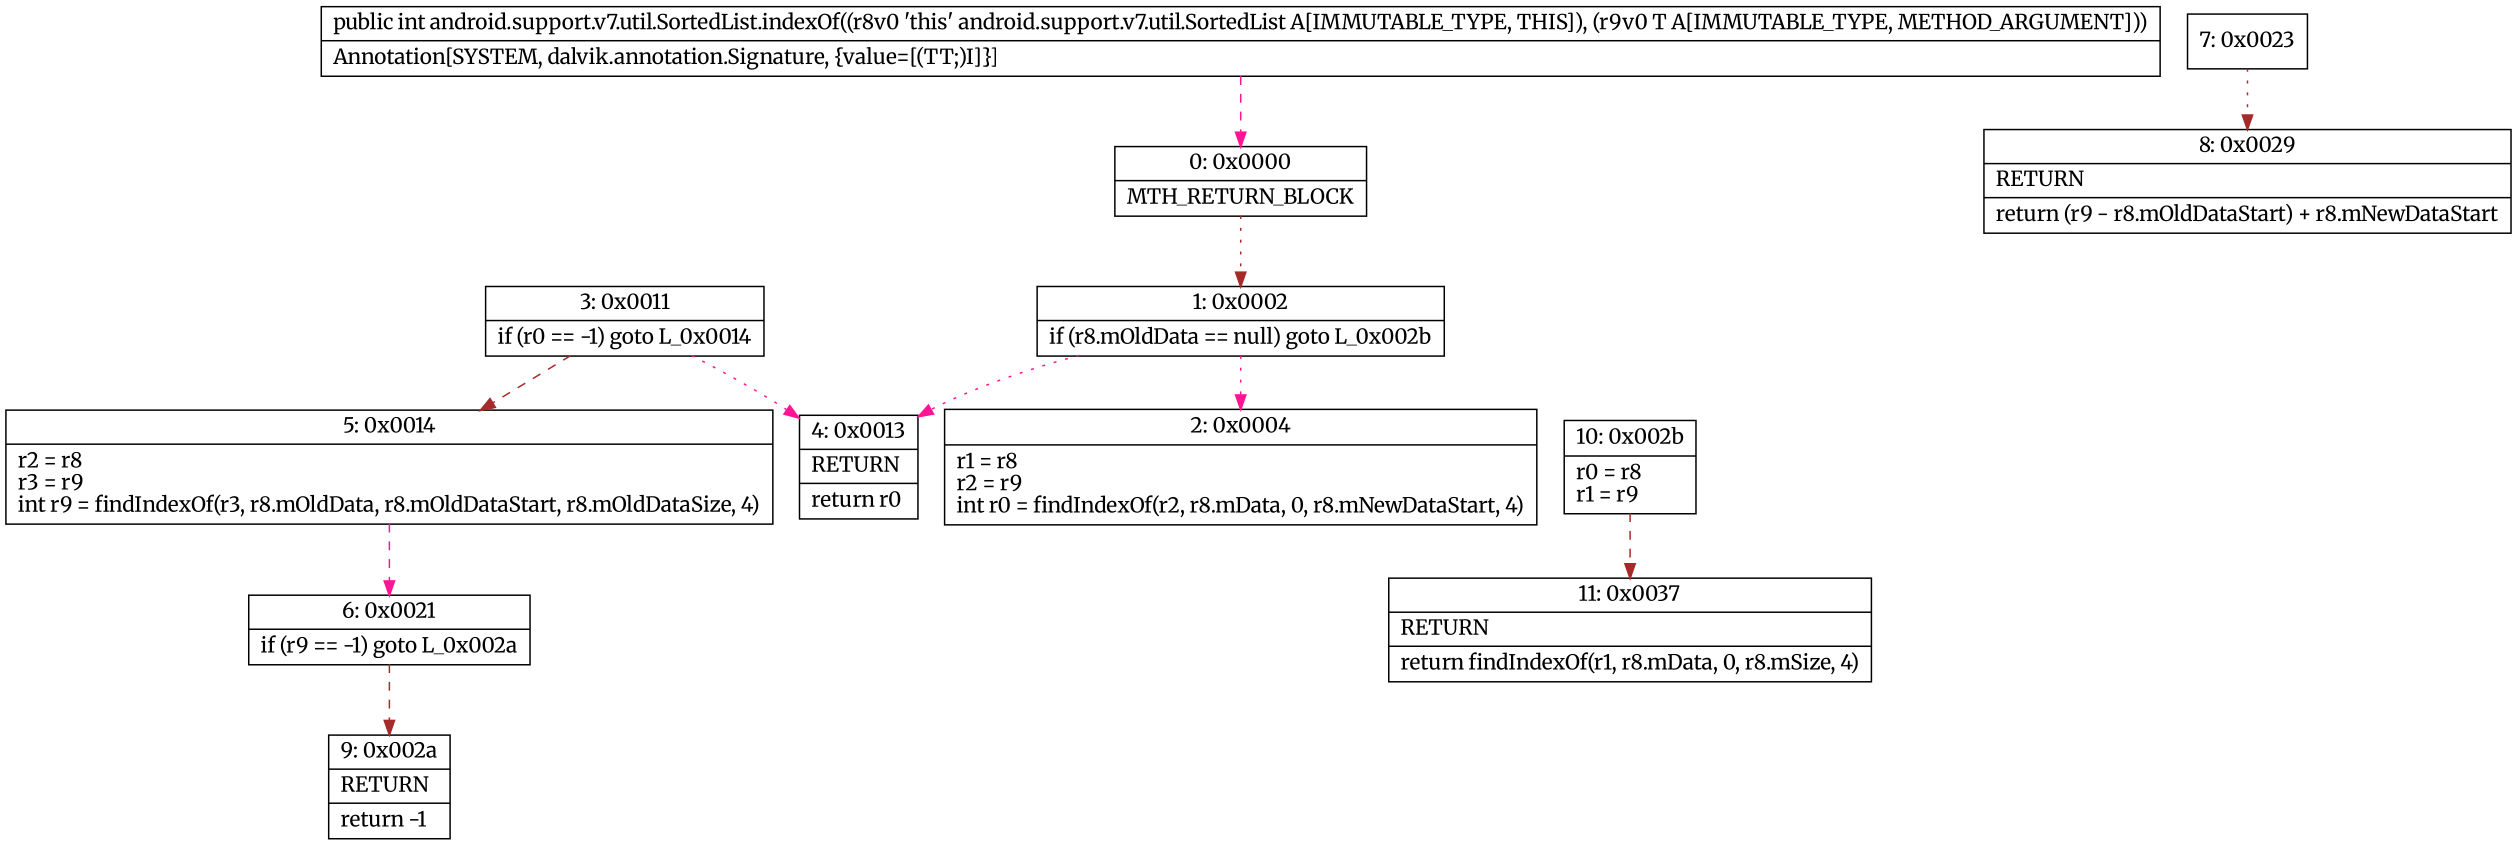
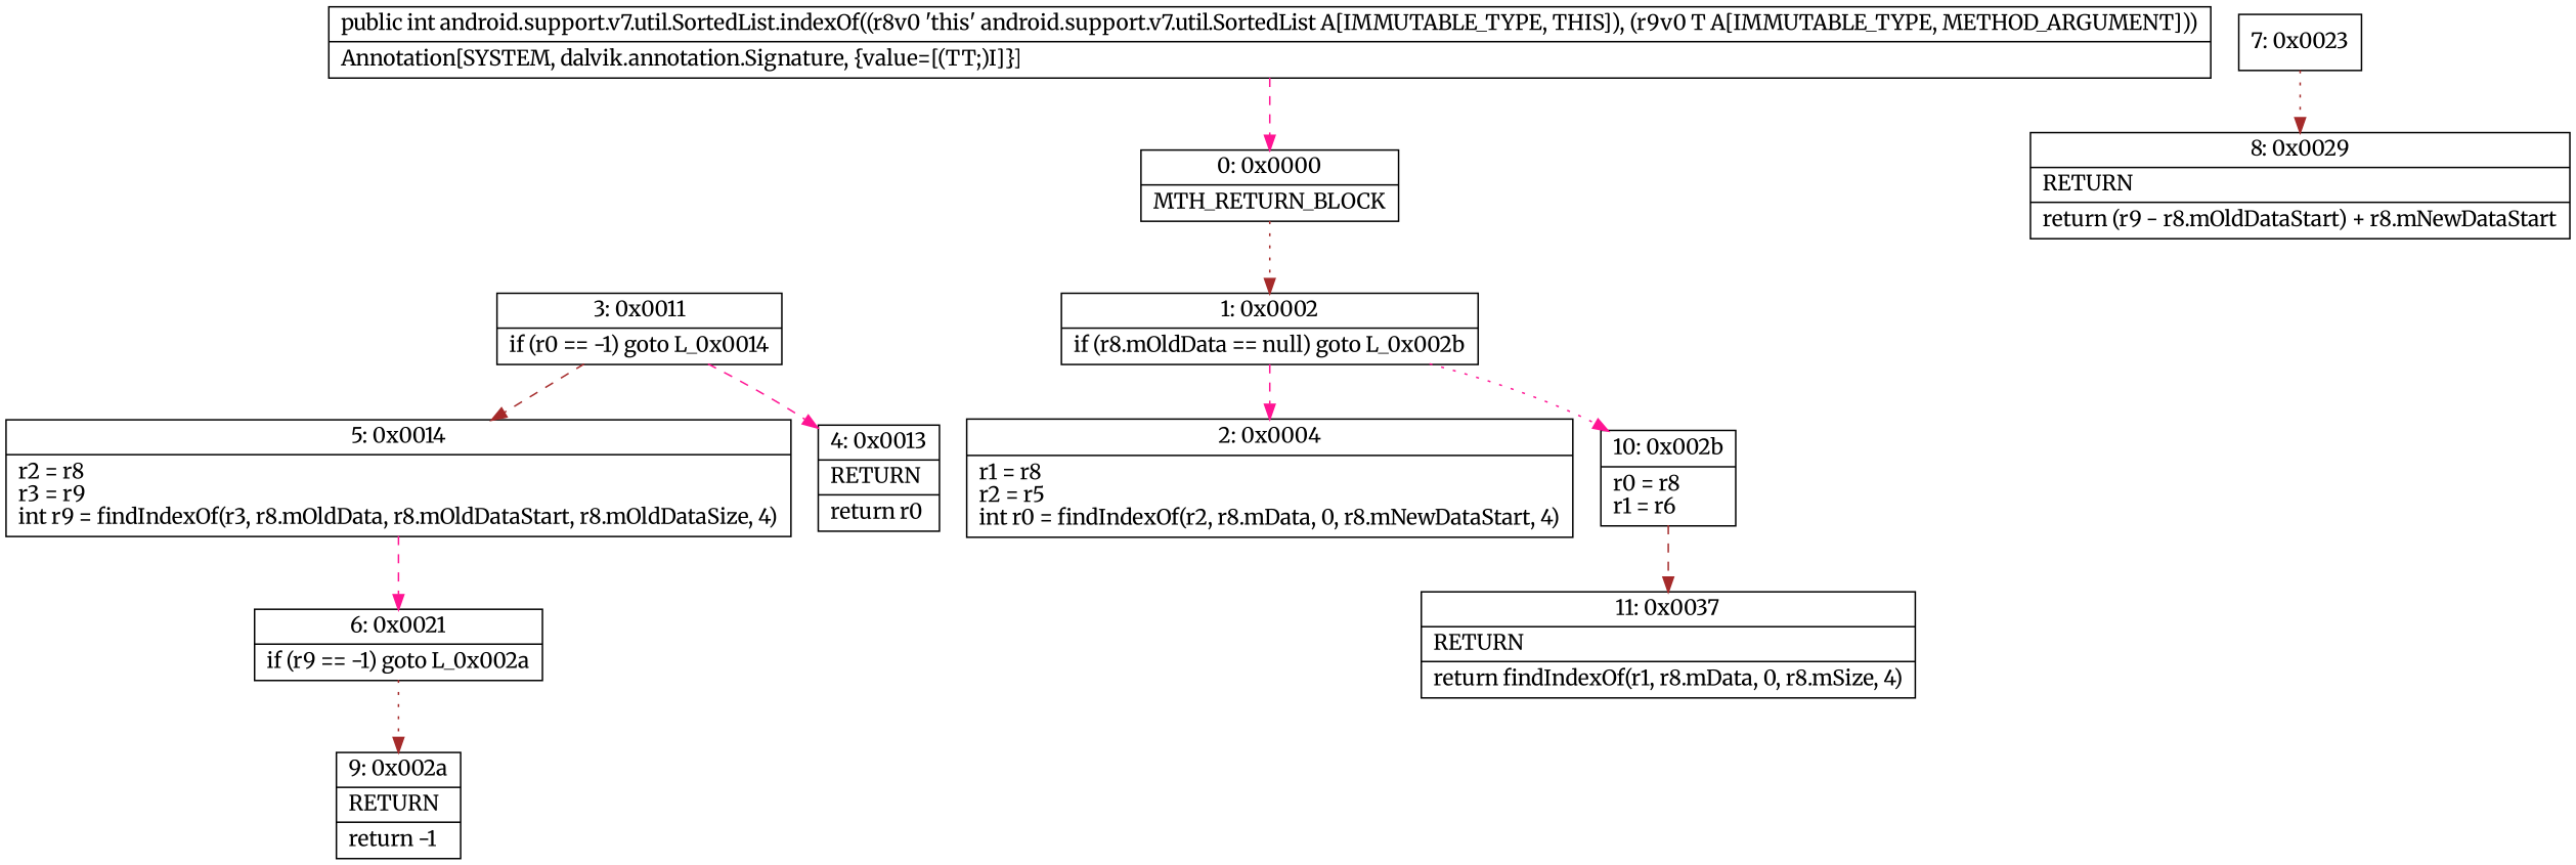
  digraph {
    fontname=Merriweather
    node [fontname=Merriweather shape=record]
    edge [color=brown fontname=Merriweather style=dotted]
    n1 [label="{0\:\ 0x0000|MTH_RETURN_BLOCK\l}"]
    n2 [label="{1\:\ 0x0002|if (r8.mOldData == null) goto L_0x002b\l}"]
-   n3 [label="{2\:\ 0x0004|r1 = r8\lr2 = r9\lint r0 = findIndexOf(r2, r8.mData, 0, r8.mNewDataStart, 4)\l}"]
-   n4 [label="{10\:\ 0x002b|r0 = r8\lr1 = r9\l}"]
+   n3 [label="{2\:\ 0x0004|r1 = r8\lr2 = r5\lint r0 = findIndexOf(r2, r8.mData, 0, r8.mNewDataStart, 4)\l}"]
+   n4 [label="{10\:\ 0x002b|r0 = r8\lr1 = r6\l}"]
    n5 [label="{11\:\ 0x0037|RETURN\l|return findIndexOf(r1, r8.mData, 0, r8.mSize, 4)\l}"]
    n6 [label="{3\:\ 0x0011|if (r0 == \-1) goto L_0x0014\l}"]
    n7 [label="{4\:\ 0x0013|RETURN\l|return r0\l}"]
    n8 [label="{5\:\ 0x0014|r2 = r8\lr3 = r9\lint r9 = findIndexOf(r3, r8.mOldData, r8.mOldDataStart, r8.mOldDataSize, 4)\l}"]
    n9 [label="{6\:\ 0x0021|if (r9 == \-1) goto L_0x002a\l}"]
    n10 [label="{9\:\ 0x002a|RETURN\l|return \-1\l}"]
    n11 [label="{7\:\ 0x0023}"]
    n12 [label="{8\:\ 0x0029|RETURN\l|return (r9 \- r8.mOldDataStart) + r8.mNewDataStart\l}"]
    n13 [label="{public int android.support.v7.util.SortedList.indexOf((r8v0 'this' android.support.v7.util.SortedList A[IMMUTABLE_TYPE, THIS]), (r9v0 T A[IMMUTABLE_TYPE, METHOD_ARGUMENT]))  | Annotation[SYSTEM, dalvik.annotation.Signature, \{value=[(TT;)I]\}]\l}"]
    n1 -> n2
-   n2 -> n3 [color=deeppink]
-   n2 -> n7 [color=deeppink]
+   n2 -> n3 [color=deeppink style=dashed]
+   n2 -> n4 [color=deeppink]
    n4 -> n5 [style=dashed]
-   n6 -> n7 [color=deeppink]
+   n6 -> n7 [color=deeppink style=dashed]
    n6 -> n8 [style=dashed]
    n8 -> n9 [color=deeppink style=dashed]
-   n9 -> n10 [style=dashed]
+   n9 -> n10
    n11 -> n12
    n13 -> n1 [color=deeppink style=dashed]
  }
